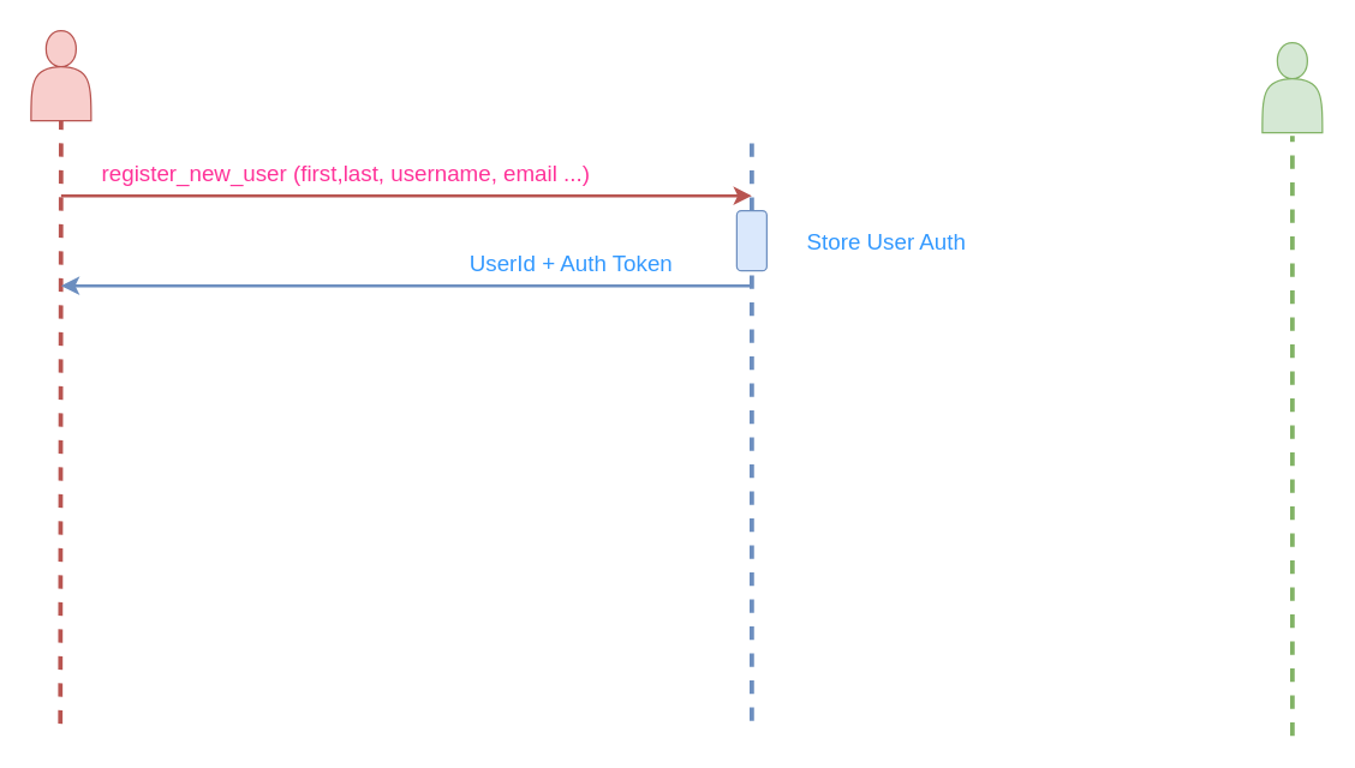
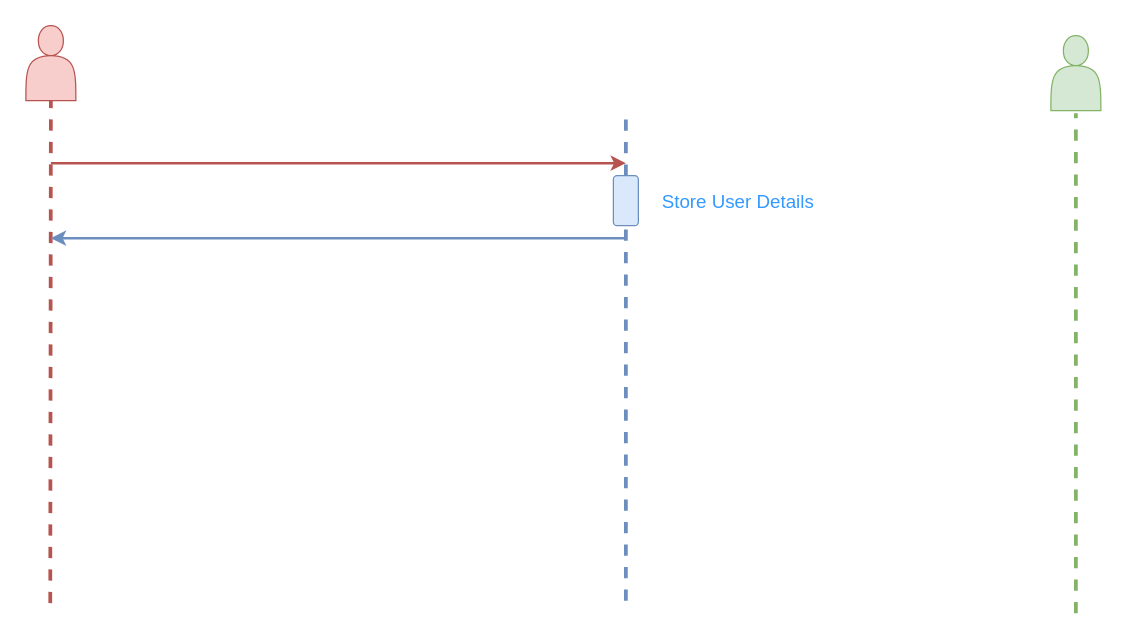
  <mxCell id="0" />
  <mxCell id="1" parent="0" />
  <mxCell id="2" value="" style="shape=image;html=1;verticalAlign=top;verticalLabelPosition=bottom;labelBackgroundColor=#ffffff;imageAspect=0;aspect=fixed;image=https://cdn4.iconfinder.com/data/icons/essentials-71/24/006_-_Image-128.png;" vertex="1" parent="1"><mxGeometry x="470" y="20" width="68" height="68" as="geometry" /></mxCell>
  <mxCell id="3" value="" style="endArrow=none;dashed=1;html=1;rounded=0;entryX=0.5;entryY=1;entryDx=0;entryDy=0;strokeWidth=3;fillColor=#f8cecc;strokeColor=#b85450;" edge="1" parent="1" target="4"><mxGeometry width="50" height="50" relative="1" as="geometry"><mxPoint x="39.5" y="482" as="sourcePoint" /><mxPoint x="39.5" y="102" as="targetPoint" /></mxGeometry></mxCell>
  <mxCell id="4" value="" style="shape=actor;whiteSpace=wrap;html=1;fillColor=#f8cecc;strokeColor=#b85450;" vertex="1" parent="1"><mxGeometry x="20" y="20" width="40" height="60" as="geometry" /></mxCell>
  <mxCell id="5" value="" style="shape=actor;whiteSpace=wrap;html=1;fillColor=#d5e8d4;strokeColor=#82b366;" vertex="1" parent="1"><mxGeometry x="840" y="28" width="40" height="60" as="geometry" /></mxCell>
  <mxCell id="6" value="" style="endArrow=none;dashed=1;html=1;rounded=0;strokeWidth=3;fillColor=#dae8fc;strokeColor=#6c8ebf;" edge="1" parent="1" source="11"><mxGeometry width="50" height="50" relative="1" as="geometry"><mxPoint x="500" y="480" as="sourcePoint" /><mxPoint x="500" y="90" as="targetPoint" /></mxGeometry></mxCell>
  <mxCell id="7" value="" style="endArrow=none;dashed=1;html=1;rounded=0;strokeWidth=3;fillColor=#d5e8d4;strokeColor=#82b366;" edge="1" parent="1"><mxGeometry width="50" height="50" relative="1" as="geometry"><mxPoint x="860" y="490" as="sourcePoint" /><mxPoint x="860" y="90" as="targetPoint" /></mxGeometry></mxCell>
  <mxCell id="8" value="" style="endArrow=classic;html=1;rounded=0;strokeWidth=2;fillColor=#f8cecc;strokeColor=#b85450;" edge="1" parent="1"><mxGeometry width="50" height="50" relative="1" as="geometry"><mxPoint x="40" y="130" as="sourcePoint" /><mxPoint x="500" y="130" as="targetPoint" /></mxGeometry></mxCell>
- <mxCell id="9" value="register_new_user (first,last, username, email ...)" style="text;html=1;align=center;verticalAlign=middle;whiteSpace=wrap;rounded=0;strokeWidth=2;fontColor=#FF3399;fontSize=15;" vertex="1" parent="1"><mxGeometry y="100" width="340" height="30" as="geometry" x="60" /></mxCell>
  <mxCell id="10" value="" style="endArrow=none;dashed=1;html=1;rounded=0;strokeWidth=3;fillColor=#dae8fc;strokeColor=#6c8ebf;" edge="1" parent="1" target="11"><mxGeometry width="50" height="50" relative="1" as="geometry"><mxPoint x="500" y="480" as="sourcePoint" /><mxPoint x="500" y="90" as="targetPoint" /></mxGeometry></mxCell>
  <mxCell id="11" value="" style="rounded=1;whiteSpace=wrap;html=1;rotation=90;fillColor=#dae8fc;strokeColor=#6c8ebf;" vertex="1" parent="1"><mxGeometry x="480" y="150" width="40" height="20" as="geometry" /></mxCell>
  <mxCell id="12" value="" style="endArrow=classic;html=1;rounded=0;strokeWidth=2;fillColor=#dae8fc;strokeColor=#6c8ebf;" edge="1" parent="1"><mxGeometry width="50" height="50" relative="1" as="geometry"><mxPoint x="500" y="190" as="sourcePoint" /><mxPoint x="40" y="190" as="targetPoint" /></mxGeometry></mxCell>
- <mxCell id="13" value="UserId + Auth Token" style="text;html=1;strokeColor=none;fillColor=none;align=center;verticalAlign=middle;whiteSpace=wrap;rounded=0;fontSize=15;fontColor=#3399FF;" vertex="1" parent="1"><mxGeometry x="300" y="160" width="160" height="30" as="geometry" /></mxCell>
- <mxCell id="14" value="Store User Auth" style="text;html=1;strokeColor=none;fillColor=none;align=center;verticalAlign=middle;whiteSpace=wrap;rounded=0;fontSize=15;fontColor=#3399FF;" vertex="1" parent="1"><mxGeometry x="520" y="145" width="140" height="30" as="geometry" /></mxCell>
+ <mxCell id="14" value="Store User Details" style="text;html=1;strokeColor=none;fillColor=none;align=center;verticalAlign=middle;whiteSpace=wrap;rounded=0;fontSize=15;fontColor=#3399FF;" vertex="1" parent="1"><mxGeometry x="520" y="145" width="140" height="30" as="geometry" /></mxCell>
